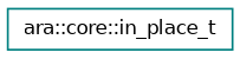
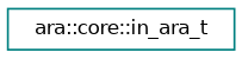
  digraph {
    rankdir=LR
-   n1 [color=teal fillcolor=white fontname=Helvetica fontsize=10 height=0.2 label="ara::core::in_place_t" shape=record style=filled width=0.4]
+   n1 [color=teal fillcolor=white fontname=Helvetica fontsize=10 height=0.2 label="ara::core::in_ara_t" shape=record style=filled width=0.4]
  }
